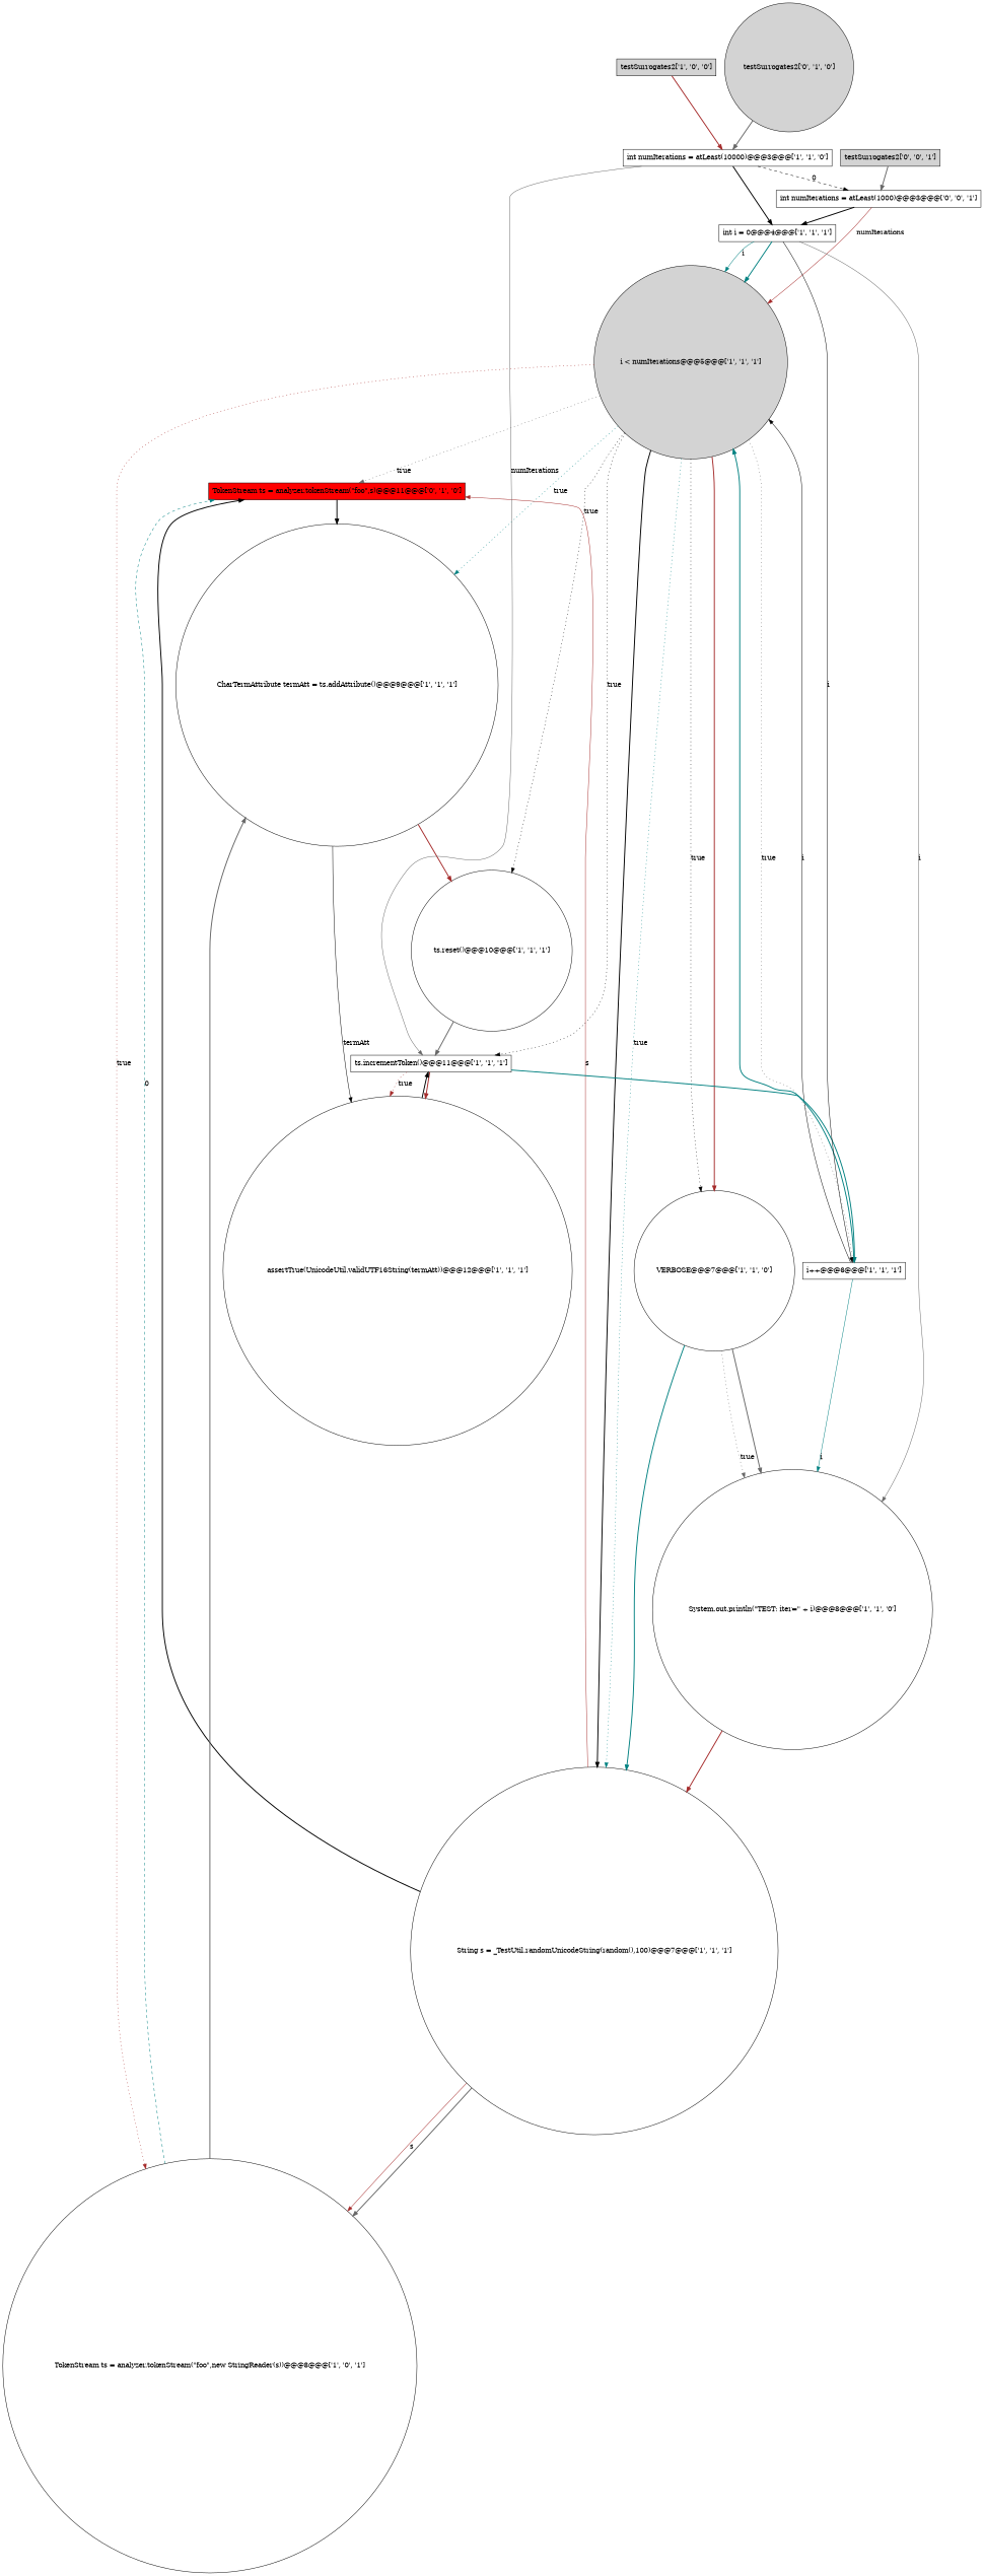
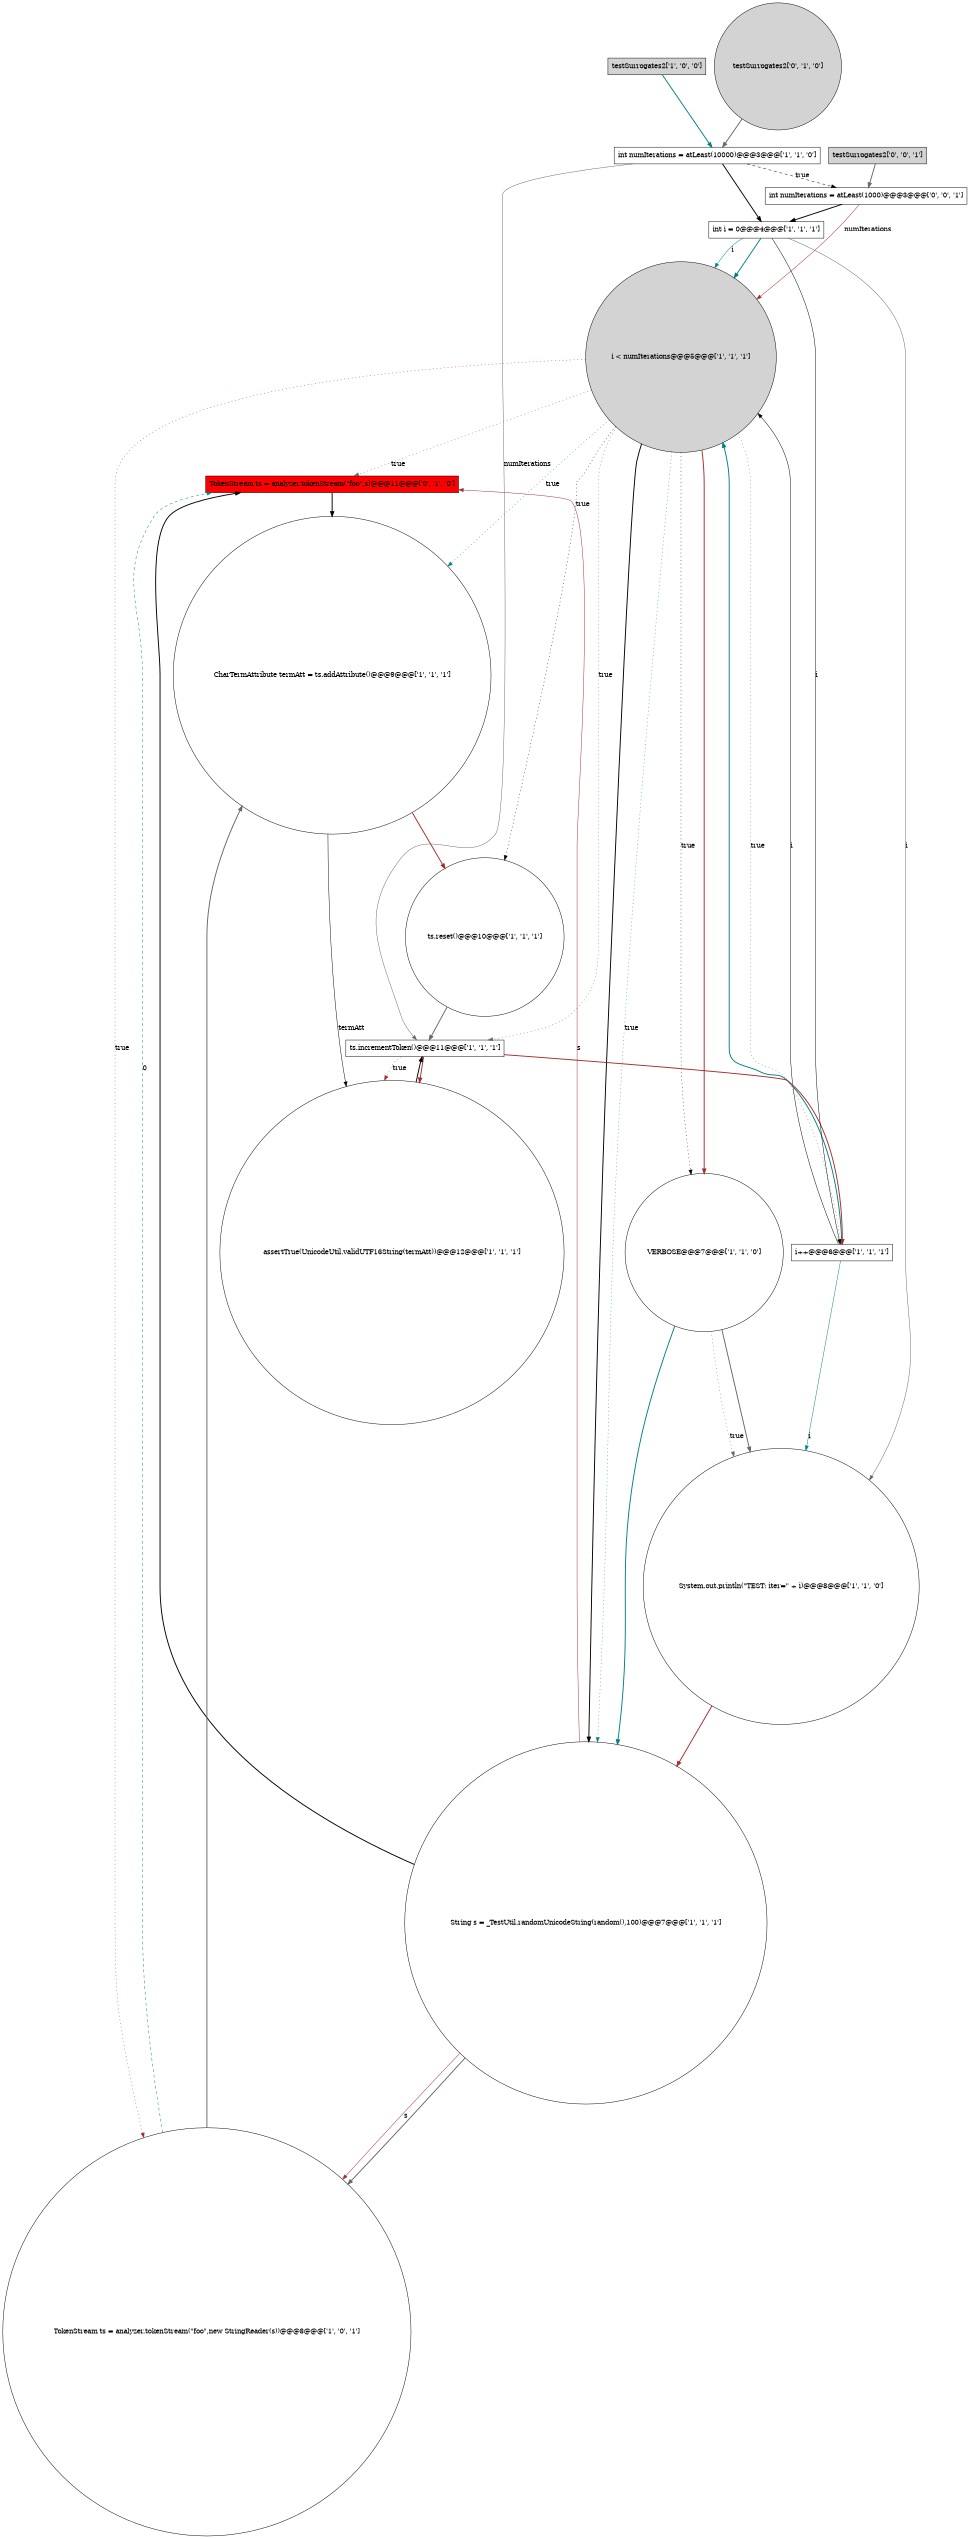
  digraph {
    node [fillcolor=white shape=circle style=filled]
    edge [color=gray40 style=bold]
    n1 [fillcolor=lightgray label="i < numIterations@@@5@@@['1', '1', '1']"]
    n2 [fillcolor=red label="TokenStream ts = analyzer.tokenStream(\"foo\",s)@@@11@@@['0', '1', '0']" shape=box]
    n3 [label="String s = _TestUtil.randomUnicodeString(random(),100)@@@7@@@['1', '1', '1']"]
    n4 [label="ts.reset()@@@10@@@['1', '1', '1']"]
    n5 [label="VERBOSE@@@7@@@['1', '1', '0']"]
    n6 [label="i++@@@6@@@['1', '1', '1']" shape=box]
    n7 [label="CharTermAttribute termAtt = ts.addAttribute()@@@9@@@['1', '1', '1']"]
    n8 [label="TokenStream ts = analyzer.tokenStream(\"foo\",new StringReader(s))@@@8@@@['1', '0', '1']"]
    n9 [label="ts.incrementToken()@@@11@@@['1', '1', '1']" shape=box]
    n10 [label="System.out.println(\"TEST: iter=\" + i)@@@8@@@['1', '1', '0']"]
    n11 [label="assertTrue(UnicodeUtil.validUTF16String(termAtt))@@@12@@@['1', '1', '1']"]
    n12 [fillcolor=lightgray label="testSurrogates2['0', '0', '1']" shape=box]
    n13 [label="int numIterations = atLeast(1000)@@@3@@@['0', '0', '1']" shape=box]
    n14 [label="int i = 0@@@4@@@['1', '1', '1']" shape=box]
    n15 [fillcolor=lightgray label="testSurrogates2['1', '0', '0']" shape=box]
    n16 [label="int numIterations = atLeast(10000)@@@3@@@['1', '1', '0']" shape=box]
    n17 [fillcolor=lightgray label="testSurrogates2['0', '1', '0']"]
    n1 -> n2 [label=true style=dotted]
    n1 -> n3 [color=black]
    n1 -> n3 [color=teal label=true style=dotted]
    n1 -> n4 [color=black label=true style=dotted]
    n1 -> n5 [color=black label=true style=dotted]
    n1 -> n5 [color=brown]
    n1 -> n6 [label=true style=dotted]
    n1 -> n7 [color=teal label=true style=dotted]
    n1 -> n8 [color=brown label=true style=dotted]
-   n1 -> n9 [color=black label=true style=dotted]
+   n1 -> n9 [label=true style=dotted]
    n2 -> n7 [color=black]
    n3 -> n2 [color=black]
    n3 -> n2 [color=brown label=s style=solid]
    n3 -> n8
    n3 -> n8 [color=brown label=s style=solid]
    n4 -> n9
    n5 -> n3 [color=teal]
    n5 -> n10
    n5 -> n10 [label=true style=dotted]
    n6 -> n1 [color=black label=i style=solid]
    n6 -> n1 [color=teal]
    n6 -> n10 [color=teal label=i style=solid]
    n7 -> n4 [color=brown]
    n7 -> n11 [color=black label=termAtt style=solid]
    n8 -> n2 [color=teal label=0 style=dashed]
    n8 -> n7
-   n9 -> n6 [color=teal]
+   n9 -> n6 [color=brown]
    n9 -> n11 [color=brown]
    n9 -> n11 [color=brown label=true style=dotted]
    n10 -> n3 [color=brown]
    n11 -> n9 [color=black]
    n12 -> n13
    n13 -> n1 [color=brown label=numIterations style=solid]
    n13 -> n14 [color=black]
    n14 -> n1 [color=teal label=i style=solid]
    n14 -> n1 [color=teal]
    n14 -> n6 [color=black label=i style=solid]
    n14 -> n10 [label=i style=solid]
-   n15 -> n16 [color=brown]
+   n15 -> n16 [color=teal]
    n16 -> n9 [label=numIterations style=solid]
-   n16 -> n13 [color=black label=0 style=dashed]
+   n16 -> n13 [color=black label=true style=dashed]
    n16 -> n14 [color=black]
    n17 -> n16
  }
